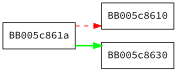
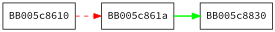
  digraph {
    fontname="Source Code Pro"
    rankdir=LR
    splines=ortho
    node [fontname="Source Code Pro" shape=box]
    edge [fontname="Source Code Pro"]
    BB005c8610
    BB005c861a
-   BB005c8630
-   BB005c861a -> BB005c8610 [color=red style=dashed]
+   BB005c8630 [label=BB005c8830]
+   BB005c8610 -> BB005c861a [color=red style=dashed]
    BB005c861a -> BB005c8630 [color=green style=bold]
  }
